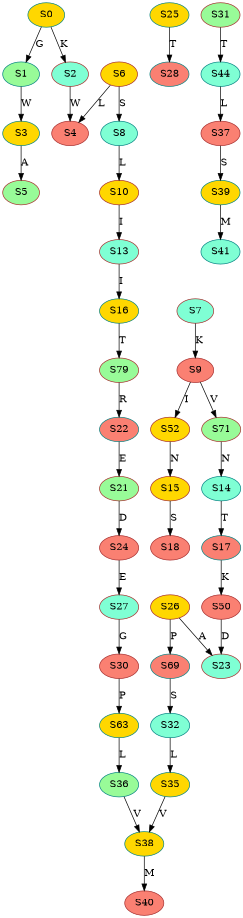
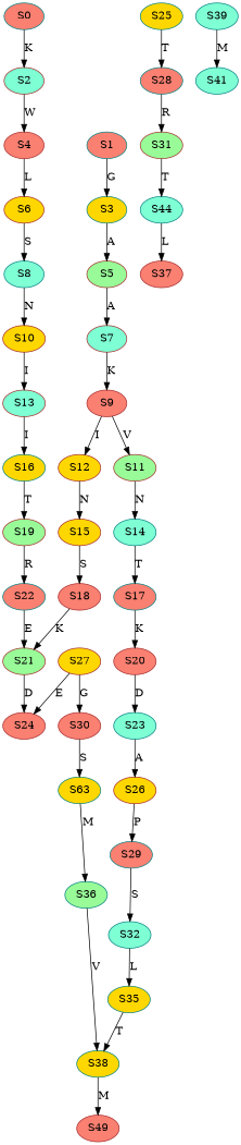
  strict digraph {
    node [color=brown fillcolor=gold style=filled]
-   S0 [color=teal]
-   S1 [color=teal fillcolor=palegreen]
+   S0 [color=teal fillcolor=salmon]
+   S1 [color=teal fillcolor=salmon]
    S2 [fillcolor=aquamarine]
    S3 [color=teal]
    S4 [fillcolor=salmon]
    S5 [fillcolor=palegreen]
    S6
    S7 [fillcolor=aquamarine]
    S8 [color=teal fillcolor=aquamarine]
    S9 [fillcolor=salmon]
    S10
-   S11 [fillcolor=palegreen label=S71]
-   S12 [label=S52]
+   S11 [fillcolor=palegreen]
+   S12
    S13 [fillcolor=aquamarine]
    S14 [color=teal fillcolor=aquamarine]
    S15
    S16 [color=teal]
    S17 [color=teal fillcolor=salmon]
    S18 [fillcolor=salmon]
-   S19 [fillcolor=palegreen label=S79]
-   S20 [fillcolor=salmon label=S50]
+   S19 [fillcolor=palegreen]
+   S20 [fillcolor=salmon]
    S21 [fillcolor=palegreen]
    S22 [color=teal fillcolor=salmon]
-   S23 [fillcolor=aquamarine]
+   S23 [color=teal fillcolor=aquamarine]
    S24 [fillcolor=salmon]
    S26
-   S27 [fillcolor=aquamarine]
+   S27
    S25 [color=teal]
    S28 [color=teal fillcolor=salmon]
-   S29 [color=teal fillcolor=salmon label=S69]
+   S29 [color=teal fillcolor=salmon]
    S30 [fillcolor=salmon]
    S31 [fillcolor=palegreen]
    S32 [color=teal fillcolor=aquamarine]
    n34 [color=teal label=S63]
    n35 [color=teal fillcolor=aquamarine label=S44]
    S35 [color=teal]
    S36 [color=teal fillcolor=palegreen]
    S37 [fillcolor=salmon]
    S38 [color=teal]
-   S39 [color=teal]
-   S40 [fillcolor=salmon]
+   S39 [color=teal fillcolor=aquamarine]
+   S40 [fillcolor=salmon label=S49]
    S41 [color=teal fillcolor=aquamarine]
-   S0 -> S1 [label=G]
    S0 -> S2 [label=K]
-   S1 -> S3 [label=W]
+   S1 -> S3 [label=G]
    S2 -> S4 [label=W]
    S3 -> S5 [label=A]
-   S6 -> S4 [label=L]
+   S4 -> S6 [label=L]
+   S5 -> S7 [label=A]
    S6 -> S8 [label=S]
    S7 -> S9 [label=K]
-   S8 -> S10 [label=L]
+   S8 -> S10 [label=N]
    S9 -> S11 [label=V]
    S9 -> S12 [label=I]
    S10 -> S13 [label=I]
    S11 -> S14 [label=N]
    S12 -> S15 [label=N]
    S13 -> S16 [label=I]
    S14 -> S17 [label=T]
    S15 -> S18 [label=S]
    S16 -> S19 [label=T]
    S17 -> S20 [label=K]
+   S18 -> S21 [label=K]
    S19 -> S22 [label=R]
    S20 -> S23 [label=D]
    S21 -> S24 [label=D]
    S22 -> S21 [label=E]
-   S26 -> S23 [label=A]
-   S24 -> S27 [label=E]
+   S23 -> S26 [label=A]
+   S27 -> S24 [label=E]
    S26 -> S29 [label=P]
    S27 -> S30 [label=G]
    S25 -> S28 [label=T]
+   S28 -> S31 [label=R]
    S29 -> S32 [label=S]
-   S30 -> n34 [label=P]
+   S30 -> n34 [label=S]
    S31 -> n35 [label=T]
    S32 -> S35 [label=L]
-   n34 -> S36 [label=L]
+   n34 -> S36 [label=M]
    n35 -> S37 [label=L]
-   S35 -> S38 [label=V]
+   S35 -> S38 [label=T]
    S36 -> S38 [label=V]
-   S37 -> S39 [label=S]
    S38 -> S40 [label=M]
    S39 -> S41 [label=M]
  }
